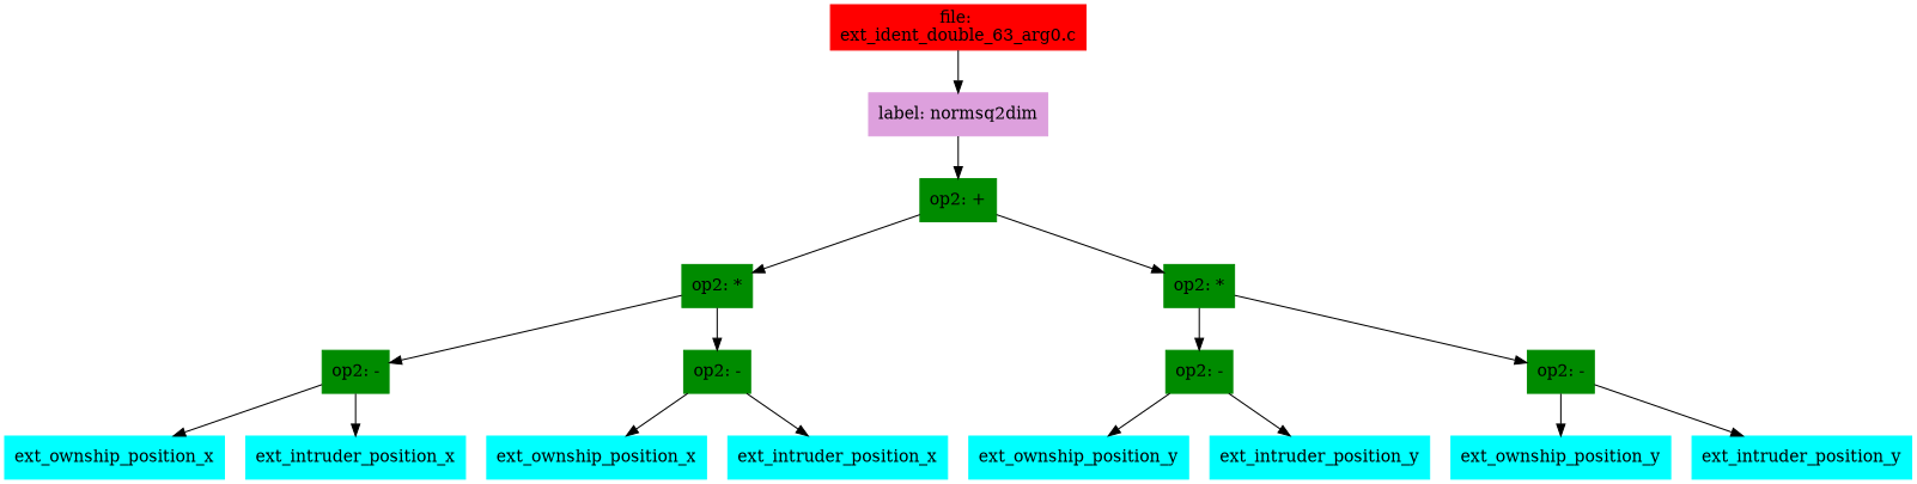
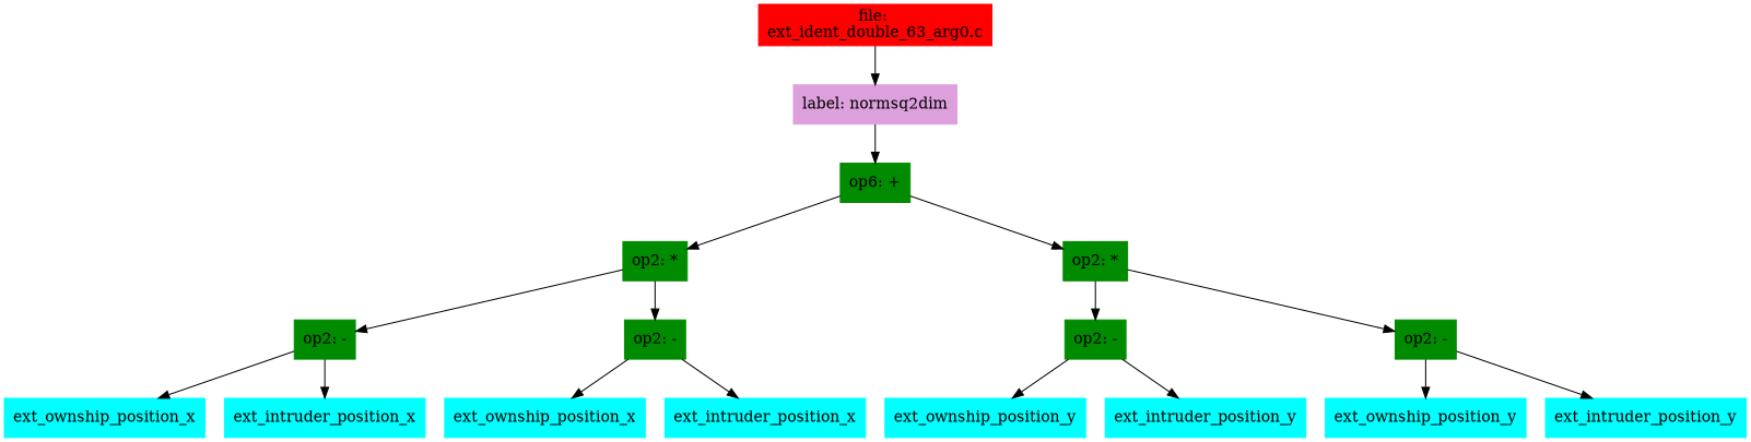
  digraph {
    node [color=cyan1 shape=box style=filled]
    n1 [color=red label="file: \next_ident_double_63_arg0.c"]
    n2 [color=plum label="label: normsq2dim"]
-   n3 [color=green4 label="op2: +"]
+   n3 [color=green4 label="op6: +"]
    n4 [color=green4 label="op2: *"]
    n5 [color=green4 label="op2: *"]
    n6 [color=green4 label="op2: -"]
    n7 [color=green4 label="op2: -"]
    n8 [label=ext_ownship_position_x]
    n9 [label=ext_intruder_position_x]
    n10 [label=ext_ownship_position_x]
    n11 [label=ext_intruder_position_x]
    n12 [color=green4 label="op2: -"]
    n13 [color=green4 label="op2: -"]
    n14 [label=ext_ownship_position_y]
    n15 [label=ext_intruder_position_y]
    n16 [label=ext_ownship_position_y]
    n17 [label=ext_intruder_position_y]
    n1 -> n2
    n2 -> n3
    n3 -> n4
    n3 -> n5
    n4 -> n6
    n4 -> n7
    n5 -> n12
    n5 -> n13
    n6 -> n8
    n6 -> n9
    n7 -> n10
    n7 -> n11
    n12 -> n14
    n12 -> n15
    n13 -> n16
    n13 -> n17
  }
